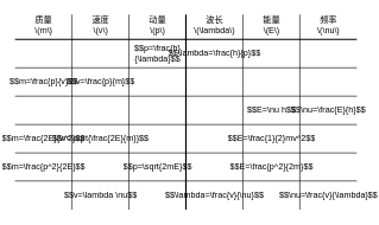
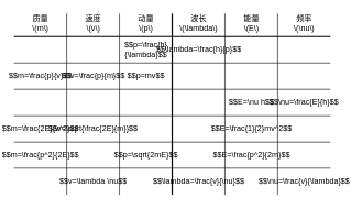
  <mxCell id="0" />
  <mxCell id="1" parent="0" />
  <mxCell id="2" value="质量&lt;br&gt;\(m\)" style="text;html=1;align=center;verticalAlign=middle;resizable=1;points=[];autosize=1;strokeColor=none;fillColor=none;movable=1;rotatable=1;deletable=1;editable=1;connectable=0;allowArrows=0;" parent="1" vertex="1"><mxGeometry x="40" y="20" width="40" height="30" as="geometry" /></mxCell>
  <mxCell id="3" value="动量&lt;br&gt;\(p\)" style="text;html=1;align=center;verticalAlign=middle;resizable=1;points=[];autosize=1;strokeColor=none;fillColor=none;movable=1;rotatable=1;deletable=1;editable=1;connectable=0;allowArrows=0;" parent="1" vertex="1"><mxGeometry x="200" y="20" width="40" height="30" as="geometry" /></mxCell>
  <mxCell id="4" value="波长&lt;br&gt;\(\lambda\)" style="text;html=1;align=center;verticalAlign=middle;resizable=1;points=[];autosize=1;strokeColor=none;fillColor=none;movable=1;rotatable=1;deletable=1;editable=1;connectable=0;allowArrows=0;" parent="1" vertex="1"><mxGeometry x="280" y="20" width="40" height="30" as="geometry" /></mxCell>
  <mxCell id="5" value="能量&lt;br&gt;\(E\)" style="text;html=1;align=center;verticalAlign=middle;resizable=1;points=[];autosize=1;strokeColor=none;fillColor=none;movable=1;rotatable=1;deletable=1;editable=1;connectable=0;allowArrows=0;" parent="1" vertex="1"><mxGeometry x="360" y="20" width="40" height="30" as="geometry" /></mxCell>
  <mxCell id="6" value="频率&lt;br&gt;\(\nu\)" style="text;html=1;align=center;verticalAlign=middle;resizable=1;points=[];autosize=1;strokeColor=none;fillColor=none;movable=1;rotatable=1;deletable=1;editable=1;connectable=0;allowArrows=0;" parent="1" vertex="1"><mxGeometry x="440" y="20" width="40" height="30" as="geometry" /></mxCell>
  <mxCell id="7" value="速度&lt;br&gt;\(v\)" style="text;html=1;align=center;verticalAlign=middle;resizable=1;points=[];autosize=1;strokeColor=none;fillColor=none;movable=1;rotatable=1;deletable=1;editable=1;connectable=0;allowArrows=0;" parent="1" vertex="1"><mxGeometry x="120" y="20" width="40" height="30" as="geometry" /></mxCell>
+ <mxCell id="8" value="$$p=mv$$" style="text;html=1;align=center;verticalAlign=middle;resizable=1;points=[];autosize=1;strokeColor=none;fillColor=none;movable=1;rotatable=1;deletable=1;editable=1;connectable=0;allowArrows=0;" parent="1" vertex="1"><mxGeometry x="190" y="100" width="60" height="30" as="geometry" /></mxCell>
  <mxCell id="9" value="$$\lambda=\frac{h}{p}$$" style="text;html=1;align=center;verticalAlign=middle;resizable=1;points=[];autosize=1;strokeColor=none;fillColor=none;movable=1;rotatable=1;deletable=1;editable=1;connectable=0;allowArrows=0;" parent="1" vertex="1"><mxGeometry x="270" y="60" width="60" height="30" as="geometry" /></mxCell>
  <mxCell id="10" value="$$p=\frac{h}&lt;br&gt;{\lambda}$$" style="text;html=1;align=center;verticalAlign=middle;resizable=1;points=[];autosize=1;strokeColor=none;fillColor=none;movable=1;rotatable=1;deletable=1;editable=1;connectable=0;allowArrows=0;" parent="1" vertex="1"><mxGeometry x="190" y="60" width="60" height="30" as="geometry" /></mxCell>
  <mxCell id="11" value="$$m=\frac{p}{v}$$" style="text;html=1;align=center;verticalAlign=middle;resizable=1;points=[];autosize=1;strokeColor=none;fillColor=none;movable=1;rotatable=1;deletable=1;editable=1;connectable=0;allowArrows=0;" parent="1" vertex="1"><mxGeometry x="30" y="100" width="60" height="30" as="geometry" /></mxCell>
  <mxCell id="12" value="$$v=\frac{p}{m}$$" style="text;html=1;align=center;verticalAlign=middle;resizable=1;points=[];autosize=1;strokeColor=none;fillColor=none;movable=1;rotatable=1;deletable=1;editable=1;connectable=0;allowArrows=0;" parent="1" vertex="1"><mxGeometry x="110" y="100" width="60" height="30" as="geometry" /></mxCell>
  <mxCell id="13" value="$$\nu=\frac{E}{h}$$" style="text;html=1;align=center;verticalAlign=middle;resizable=1;points=[];autosize=1;strokeColor=none;fillColor=none;movable=1;rotatable=1;deletable=1;editable=1;connectable=0;allowArrows=0;" parent="1" vertex="1"><mxGeometry x="430" y="140" width="60" height="30" as="geometry" /></mxCell>
  <mxCell id="14" value="$$E=\nu h$$" style="text;html=1;align=center;verticalAlign=middle;resizable=1;points=[];autosize=1;strokeColor=none;fillColor=none;movable=1;rotatable=1;deletable=1;editable=1;connectable=0;allowArrows=0;" parent="1" vertex="1"><mxGeometry x="350" y="140" width="60" height="30" as="geometry" /></mxCell>
  <mxCell id="15" value="$$E=\frac{1}{2}mv^2$$" style="text;html=1;align=center;verticalAlign=middle;resizable=1;points=[];autosize=1;strokeColor=none;fillColor=none;movable=1;rotatable=1;deletable=1;editable=1;connectable=0;allowArrows=0;" parent="1" vertex="1"><mxGeometry x="350" y="180" width="60" height="30" as="geometry" /></mxCell>
  <mxCell id="16" value="$$m=\frac{2E}{v^2}$$" style="text;html=1;align=center;verticalAlign=middle;resizable=1;points=[];autosize=1;strokeColor=none;fillColor=none;movable=1;rotatable=1;deletable=1;editable=1;connectable=0;allowArrows=0;" parent="1" vertex="1"><mxGeometry x="30" y="180" width="60" height="30" as="geometry" /></mxCell>
  <mxCell id="17" value="$$v=\sqrt{\frac{2E}{m}}$$" style="text;html=1;align=center;verticalAlign=middle;resizable=1;points=[];autosize=1;strokeColor=none;fillColor=none;movable=1;rotatable=1;deletable=1;editable=1;connectable=0;allowArrows=0;" parent="1" vertex="1"><mxGeometry x="110" y="180" width="60" height="30" as="geometry" /></mxCell>
  <mxCell id="18" value="$$p=\sqrt{2mE}$$" style="text;html=1;align=center;verticalAlign=middle;resizable=1;points=[];autosize=1;strokeColor=none;fillColor=none;movable=1;rotatable=1;deletable=1;editable=1;connectable=0;allowArrows=0;" parent="1" vertex="1"><mxGeometry x="190" y="220" width="60" height="30" as="geometry" /></mxCell>
  <mxCell id="19" value="$$E=\frac{p^2}{2m}$$" style="text;html=1;align=center;verticalAlign=middle;resizable=1;points=[];autosize=1;strokeColor=none;fillColor=none;movable=1;rotatable=1;deletable=1;editable=1;connectable=0;allowArrows=0;" parent="1" vertex="1"><mxGeometry x="350" y="220" width="60" height="30" as="geometry" /></mxCell>
  <mxCell id="20" value="$$m=\frac{p^2}{2E}$$" style="text;html=1;align=center;verticalAlign=middle;resizable=1;points=[];autosize=1;strokeColor=none;fillColor=none;movable=1;rotatable=1;deletable=1;editable=1;connectable=0;allowArrows=0;" parent="1" vertex="1"><mxGeometry x="30" y="220" width="60" height="30" as="geometry" /></mxCell>
  <mxCell id="21" value="$$\lambda=\frac{v}{\nu}$$" style="text;html=1;align=center;verticalAlign=middle;resizable=1;points=[];autosize=1;strokeColor=none;fillColor=none;movable=1;rotatable=1;deletable=1;editable=1;connectable=0;allowArrows=0;" parent="1" vertex="1"><mxGeometry x="270" y="260" width="60" height="30" as="geometry" /></mxCell>
  <mxCell id="22" value="$$v=\lambda \nu$$" style="text;html=1;align=center;verticalAlign=middle;resizable=1;points=[];autosize=1;strokeColor=none;fillColor=none;movable=1;rotatable=1;deletable=1;editable=1;connectable=0;allowArrows=0;" parent="1" vertex="1"><mxGeometry x="110" y="260" width="60" height="30" as="geometry" /></mxCell>
  <mxCell id="23" value="$$\nu=\frac{v}{\lambda}$$" style="text;html=1;align=center;verticalAlign=middle;resizable=1;points=[];autosize=1;strokeColor=none;fillColor=none;movable=1;rotatable=1;deletable=1;editable=1;connectable=0;allowArrows=0;" parent="1" vertex="1"><mxGeometry x="430" y="260" width="60" height="30" as="geometry" /></mxCell>
  <mxCell id="24" value="" style="endArrow=none;html=1;rounded=0;" parent="1" edge="1"><mxGeometry x="1" y="-119" width="50" height="50" relative="1" as="geometry"><mxPoint x="100" y="20" as="sourcePoint" /><mxPoint x="100" y="295" as="targetPoint" /><mxPoint x="14" y="55" as="offset" /></mxGeometry></mxCell>
  <mxCell id="25" value="" style="endArrow=none;html=1;rounded=0;" parent="1" edge="1"><mxGeometry width="50" height="50" relative="1" as="geometry"><mxPoint x="180" y="20" as="sourcePoint" /><mxPoint x="180" y="295" as="targetPoint" /></mxGeometry></mxCell>
  <mxCell id="26" value="" style="endArrow=none;html=1;rounded=0;strokeWidth=2;" parent="1" edge="1"><mxGeometry width="50" height="50" relative="1" as="geometry"><mxPoint x="260" y="20" as="sourcePoint" /><mxPoint x="260" y="295" as="targetPoint" /></mxGeometry></mxCell>
  <mxCell id="27" value="" style="endArrow=none;html=1;rounded=0;" parent="1" edge="1"><mxGeometry width="50" height="50" relative="1" as="geometry"><mxPoint x="340" y="20" as="sourcePoint" /><mxPoint x="340" y="295" as="targetPoint" /></mxGeometry></mxCell>
  <mxCell id="28" value="" style="endArrow=none;html=1;rounded=0;" parent="1" edge="1"><mxGeometry width="50" height="50" relative="1" as="geometry"><mxPoint x="420" y="20" as="sourcePoint" /><mxPoint x="420" y="295" as="targetPoint" /></mxGeometry></mxCell>
  <mxCell id="29" value="" style="endArrow=none;html=1;rounded=0;strokeWidth=2;" parent="1" edge="1"><mxGeometry width="50" height="50" relative="1" as="geometry"><mxPoint x="20" y="55" as="sourcePoint" /><mxPoint x="500" y="55" as="targetPoint" /></mxGeometry></mxCell>
  <mxCell id="30" value="" style="endArrow=none;html=1;rounded=0;" parent="1" edge="1"><mxGeometry width="50" height="50" relative="1" as="geometry"><mxPoint x="20" y="95" as="sourcePoint" /><mxPoint x="500" y="95" as="targetPoint" /></mxGeometry></mxCell>
  <mxCell id="31" value="" style="endArrow=none;html=1;rounded=0;" parent="1" edge="1"><mxGeometry width="50" height="50" relative="1" as="geometry"><mxPoint x="20" y="135" as="sourcePoint" /><mxPoint x="500" y="135" as="targetPoint" /></mxGeometry></mxCell>
  <mxCell id="32" value="" style="endArrow=none;html=1;rounded=0;" parent="1" edge="1"><mxGeometry width="50" height="50" relative="1" as="geometry"><mxPoint x="20" y="215" as="sourcePoint" /><mxPoint x="500" y="215" as="targetPoint" /></mxGeometry></mxCell>
  <mxCell id="33" value="" style="endArrow=none;html=1;rounded=0;" parent="1" edge="1"><mxGeometry width="50" height="50" relative="1" as="geometry"><mxPoint x="20" y="175" as="sourcePoint" /><mxPoint x="500" y="175" as="targetPoint" /></mxGeometry></mxCell>
  <mxCell id="34" value="" style="endArrow=none;html=1;rounded=0;" parent="1" edge="1"><mxGeometry width="50" height="50" relative="1" as="geometry"><mxPoint x="20" y="254.43" as="sourcePoint" /><mxPoint x="500" y="254.43" as="targetPoint" /></mxGeometry></mxCell>
